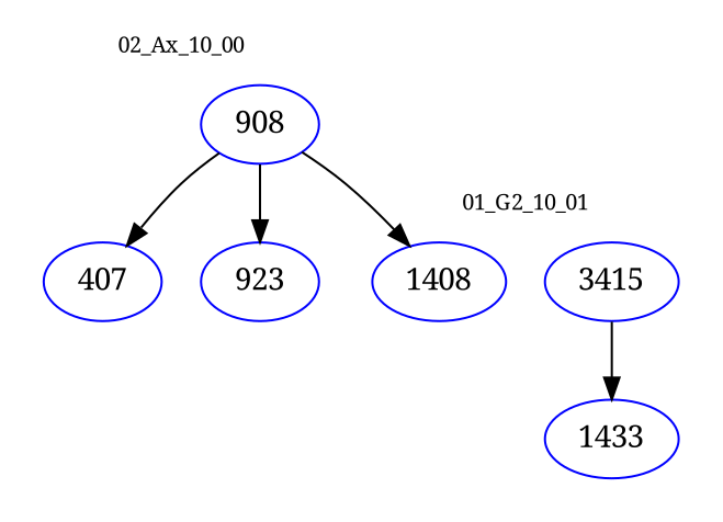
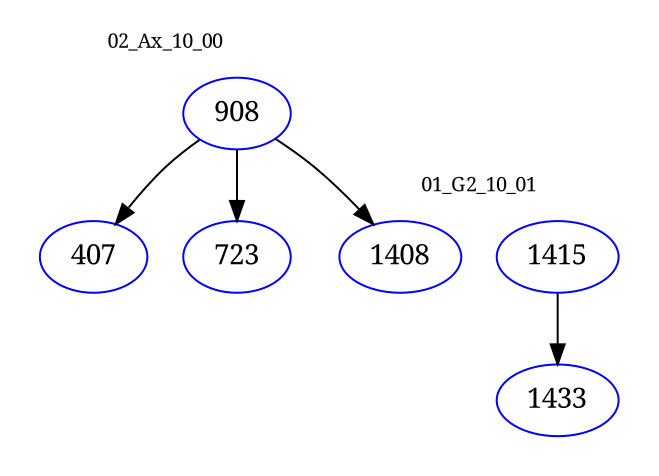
  digraph {
    fontname="Noto Serif"
    node [color=blue fontname="Noto Serif"]
    edge [color=black fontname="Noto Serif"]
    n1 [label=908]
    n2 [label=407]
-   n3 [label=923]
-   n4 [label=3415]
+   n3 [label=723]
+   n4 [label=1415]
    n5 [label=1408]
    n6 [label=1433]
    subgraph cluster_1 {
      color=white
      fontsize=10
      label="02_Ax_10_00"
      n1
      n2
      n3
    }
    subgraph cluster_2 {
      color=white
      fontsize=10
      label="01_G2_10_01"
      n4
      n5
      n6
    }
    n1 -> n2
    n1 -> n3
    n1 -> n5
    n4 -> n6
  }
